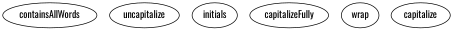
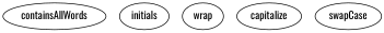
  digraph {
    fontname=Oswald
    node [fontname=Oswald]
    containsAllWords
-   uncapitalize
    initials
-   capitalizeFully
    wrap
    capitalize
+   swapCase
  }
